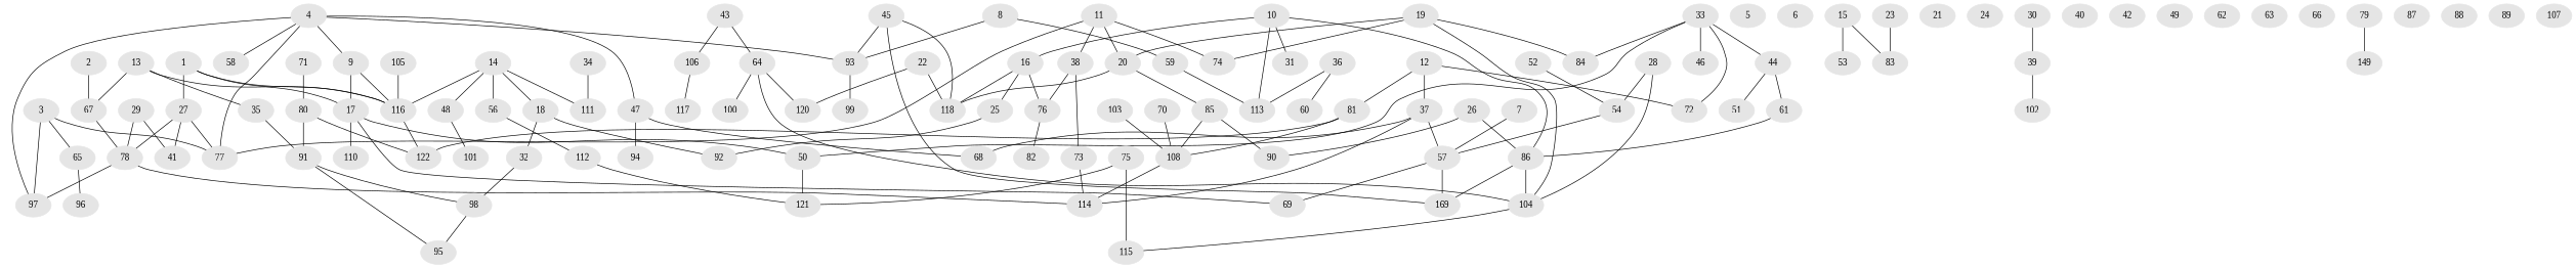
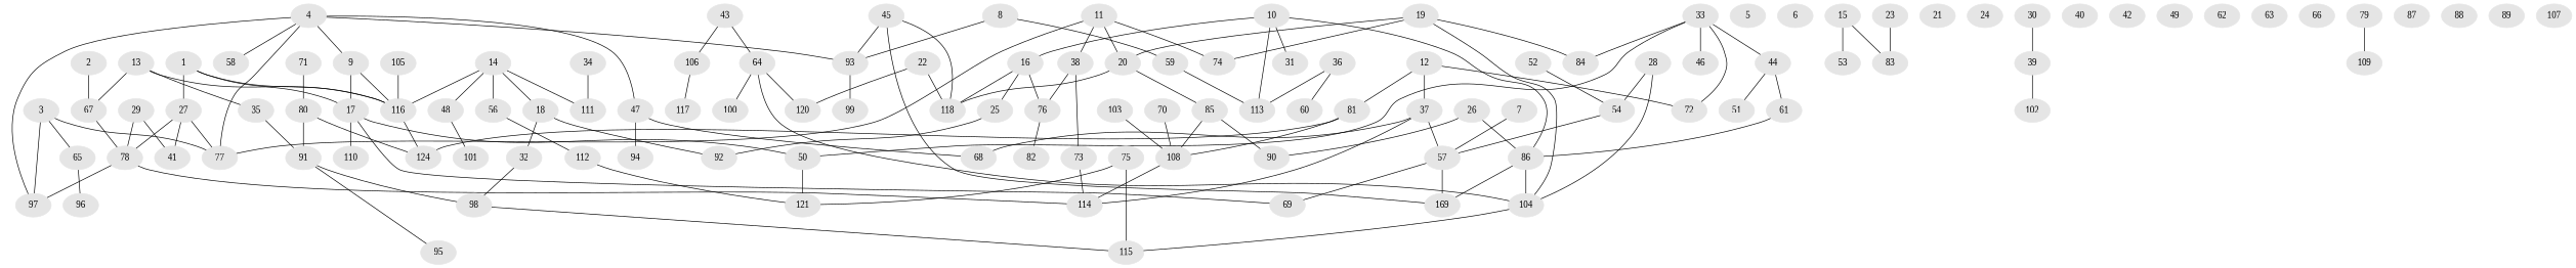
  graph {
    fontname="Liberation Serif"
    node [color=gray90 fontname="Liberation Serif" style=filled]
    edge [fontname="Liberation Serif"]
    1
    17
    27
    116
    50
    69
    110
    77
    41
    78
-   122
+   122 [label=124]
    2
    67
    3
    65
    97
    96
    4
    9
    47
    58
    93
    68
    94
    99
    5
    6
    7
    57
    n30 [label=169]
    8
    59
    113
    10
    16
    31
    86
    25
    76
    118
    104
    11
    20
    38
    74
    85
    73
    12
    37
    72
    81
    114
    108
    13
    35
    91
    14
    18
    48
    56
    111
    32
    92
    101
    112
    15
    53
    83
    82
    121
    98
    19
    84
    115
    90
    21
    22
    120
    23
    24
    26
    28
    54
    29
    30
    39
    102
    33
    44
    46
    51
    61
    34
    95
    36
    60
    40
    42
    43
    64
    106
    100
    117
    45
    49
    52
    62
    63
    66
    70
    71
    80
    75
    79
-   109 [label=149]
+   109
    87
    88
    89
    103
    105
    107
    1 -- 17
    1 -- 27
    1 -- 116
    17 -- 50
    17 -- 69
    17 -- 110
    27 -- 77
    27 -- 41
    27 -- 78
    116 -- 122
    50 -- 121
    78 -- 97
    78 -- 114
    2 -- 67
    67 -- 78
    3 -- 77
    3 -- 65
    3 -- 97
    65 -- 96
    4 -- 77
    4 -- 97
    4 -- 9
    4 -- 47
    4 -- 58
    4 -- 93
    9 -- 17
    9 -- 116
    47 -- 68
    47 -- 94
    93 -- 99
    7 -- 57
    57 -- 69
    57 -- n30
    8 -- 93
    8 -- 59
    59 -- 113
    10 -- 113
    10 -- 16
    10 -- 31
    10 -- 86
    16 -- 25
    16 -- 76
    16 -- 118
    86 -- n30
    86 -- 104
    25 -- 92
    76 -- 82
    104 -- 115
    11 -- 77
    11 -- 20
    11 -- 38
    11 -- 74
    20 -- 118
    20 -- 85
    38 -- 76
    38 -- 73
    85 -- 108
    85 -- 90
    73 -- 114
    12 -- 37
    12 -- 72
    12 -- 81
    37 -- 68
    37 -- 57
    37 -- 114
    81 -- 122
    81 -- 108
    108 -- 114
    13 -- 116
    13 -- 67
    13 -- 35
    35 -- 91
    91 -- 98
    91 -- 95
    14 -- 116
    14 -- 18
    14 -- 48
    14 -- 56
    14 -- 111
    18 -- 32
    18 -- 92
    48 -- 101
    56 -- 112
    32 -- 98
    112 -- 121
    15 -- 53
    15 -- 83
-   98 -- 95
+   98 -- 115
    19 -- 104
    19 -- 20
    19 -- 74
    19 -- 84
    22 -- 118
    22 -- 120
    23 -- 83
    26 -- 86
    26 -- 90
    28 -- 104
    28 -- 54
    54 -- 57
    29 -- 41
    29 -- 78
    30 -- 39
    39 -- 102
    33 -- 50
    33 -- 72
    33 -- 84
    33 -- 44
    33 -- 46
    44 -- 51
    44 -- 61
    61 -- 86
    34 -- 111
    36 -- 113
    36 -- 60
    43 -- 64
    43 -- 106
    64 -- 104
    64 -- 120
    64 -- 100
    106 -- 117
    45 -- 93
    45 -- n30
    45 -- 118
    52 -- 54
    70 -- 108
    71 -- 80
    80 -- 122
    80 -- 91
    75 -- 121
    75 -- 115
    79 -- 109
    103 -- 108
    105 -- 116
  }
